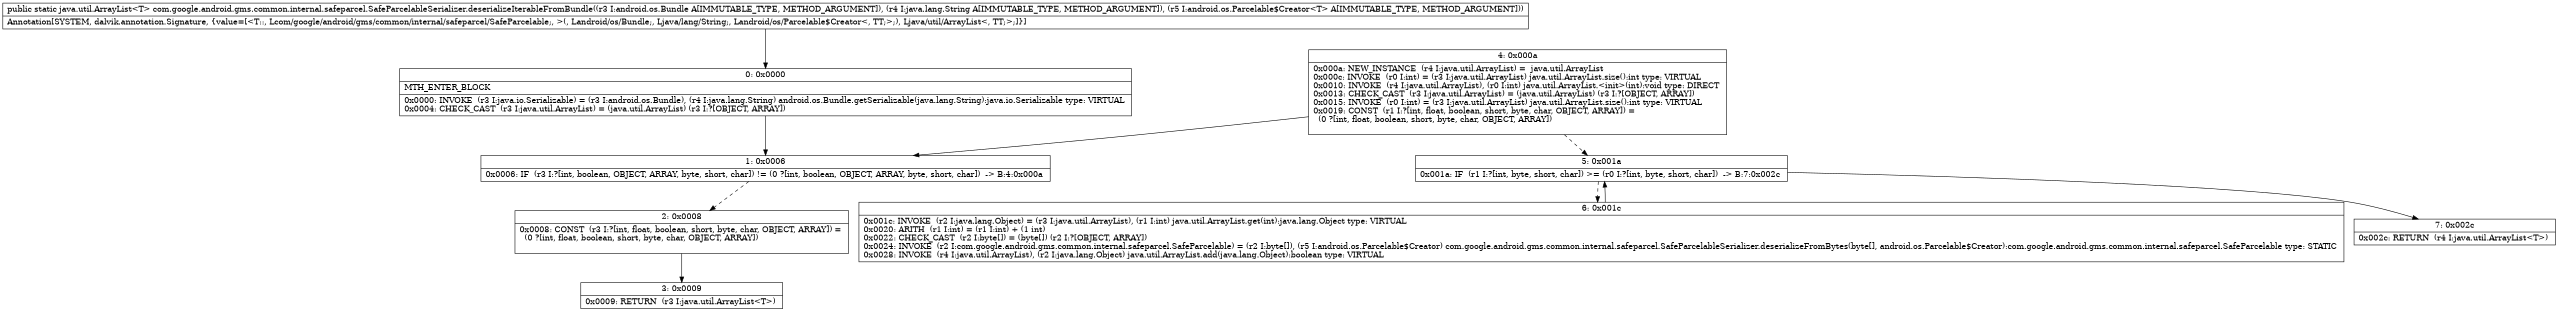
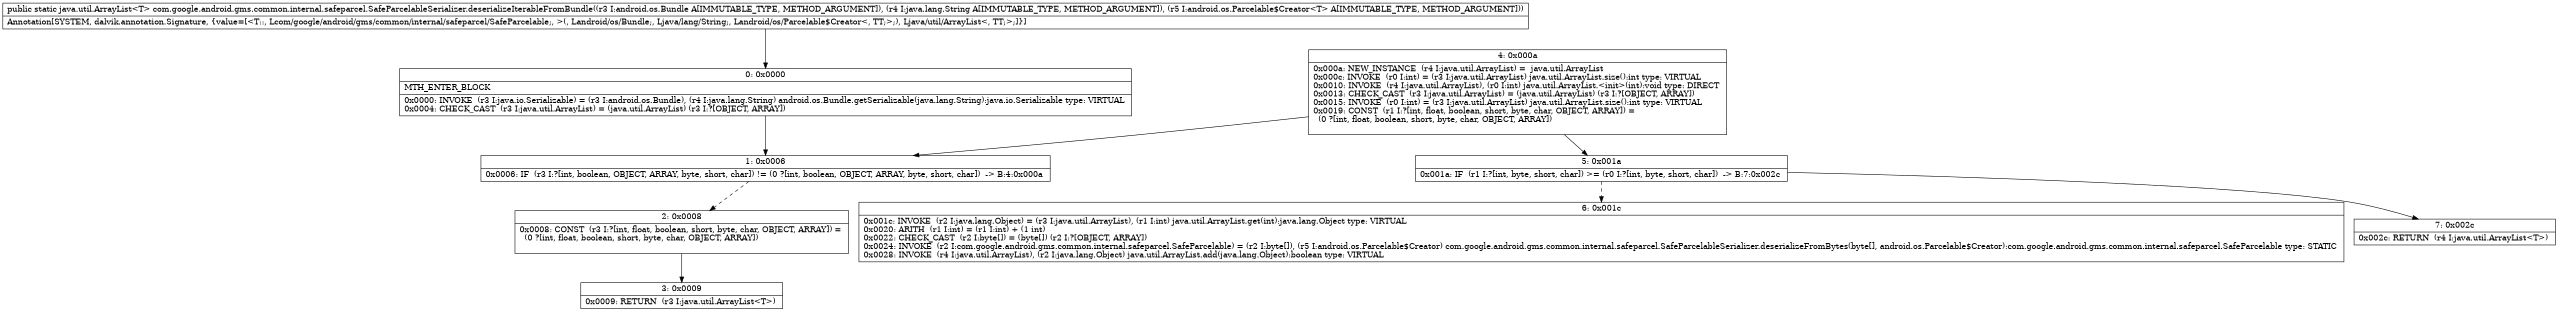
  digraph {
    node [shape=record]
    n1 [label="{0\:\ 0x0000|MTH_ENTER_BLOCK\l|0x0000: INVOKE  (r3 I:java.io.Serializable) = (r3 I:android.os.Bundle), (r4 I:java.lang.String) android.os.Bundle.getSerializable(java.lang.String):java.io.Serializable type: VIRTUAL \l0x0004: CHECK_CAST  (r3 I:java.util.ArrayList) = (java.util.ArrayList) (r3 I:?[OBJECT, ARRAY]) \l}"]
    n2 [label="{1\:\ 0x0006|0x0006: IF  (r3 I:?[int, boolean, OBJECT, ARRAY, byte, short, char]) != (0 ?[int, boolean, OBJECT, ARRAY, byte, short, char])  \-\> B:4:0x000a \l}"]
    n3 [label="{2\:\ 0x0008|0x0008: CONST  (r3 I:?[int, float, boolean, short, byte, char, OBJECT, ARRAY]) = \l  (0 ?[int, float, boolean, short, byte, char, OBJECT, ARRAY])\l \l}"]
    n4 [label="{3\:\ 0x0009|0x0009: RETURN  (r3 I:java.util.ArrayList\<T\>) \l}"]
    n5 [label="{4\:\ 0x000a|0x000a: NEW_INSTANCE  (r4 I:java.util.ArrayList) =  java.util.ArrayList \l0x000c: INVOKE  (r0 I:int) = (r3 I:java.util.ArrayList) java.util.ArrayList.size():int type: VIRTUAL \l0x0010: INVOKE  (r4 I:java.util.ArrayList), (r0 I:int) java.util.ArrayList.\<init\>(int):void type: DIRECT \l0x0013: CHECK_CAST  (r3 I:java.util.ArrayList) = (java.util.ArrayList) (r3 I:?[OBJECT, ARRAY]) \l0x0015: INVOKE  (r0 I:int) = (r3 I:java.util.ArrayList) java.util.ArrayList.size():int type: VIRTUAL \l0x0019: CONST  (r1 I:?[int, float, boolean, short, byte, char, OBJECT, ARRAY]) = \l  (0 ?[int, float, boolean, short, byte, char, OBJECT, ARRAY])\l \l}"]
    n6 [label="{5\:\ 0x001a|0x001a: IF  (r1 I:?[int, byte, short, char]) \>= (r0 I:?[int, byte, short, char])  \-\> B:7:0x002c \l}"]
    n7 [label="{6\:\ 0x001c|0x001c: INVOKE  (r2 I:java.lang.Object) = (r3 I:java.util.ArrayList), (r1 I:int) java.util.ArrayList.get(int):java.lang.Object type: VIRTUAL \l0x0020: ARITH  (r1 I:int) = (r1 I:int) + (1 int) \l0x0022: CHECK_CAST  (r2 I:byte[]) = (byte[]) (r2 I:?[OBJECT, ARRAY]) \l0x0024: INVOKE  (r2 I:com.google.android.gms.common.internal.safeparcel.SafeParcelable) = (r2 I:byte[]), (r5 I:android.os.Parcelable$Creator) com.google.android.gms.common.internal.safeparcel.SafeParcelableSerializer.deserializeFromBytes(byte[], android.os.Parcelable$Creator):com.google.android.gms.common.internal.safeparcel.SafeParcelable type: STATIC \l0x0028: INVOKE  (r4 I:java.util.ArrayList), (r2 I:java.lang.Object) java.util.ArrayList.add(java.lang.Object):boolean type: VIRTUAL \l}"]
    n8 [label="{7\:\ 0x002c|0x002c: RETURN  (r4 I:java.util.ArrayList\<T\>) \l}"]
    n9 [label="{public static java.util.ArrayList\<T\> com.google.android.gms.common.internal.safeparcel.SafeParcelableSerializer.deserializeIterableFromBundle((r3 I:android.os.Bundle A[IMMUTABLE_TYPE, METHOD_ARGUMENT]), (r4 I:java.lang.String A[IMMUTABLE_TYPE, METHOD_ARGUMENT]), (r5 I:android.os.Parcelable$Creator\<T\> A[IMMUTABLE_TYPE, METHOD_ARGUMENT]))  | Annotation[SYSTEM, dalvik.annotation.Signature, \{value=[\<T::, Lcom\/google\/android\/gms\/common\/internal\/safeparcel\/SafeParcelable;, \>(, Landroid\/os\/Bundle;, Ljava\/lang\/String;, Landroid\/os\/Parcelable$Creator\<, TT;\>;), Ljava\/util\/ArrayList\<, TT;\>;]\}]\l}"]
    n1 -> n2
    n2 -> n3 [style=dashed]
    n3 -> n4
    n5 -> n2
-   n5 -> n6 [style=dashed]
+   n5 -> n6
    n6 -> n7 [style=dashed]
    n6 -> n8
-   n7 -> n6
    n9 -> n1
  }
